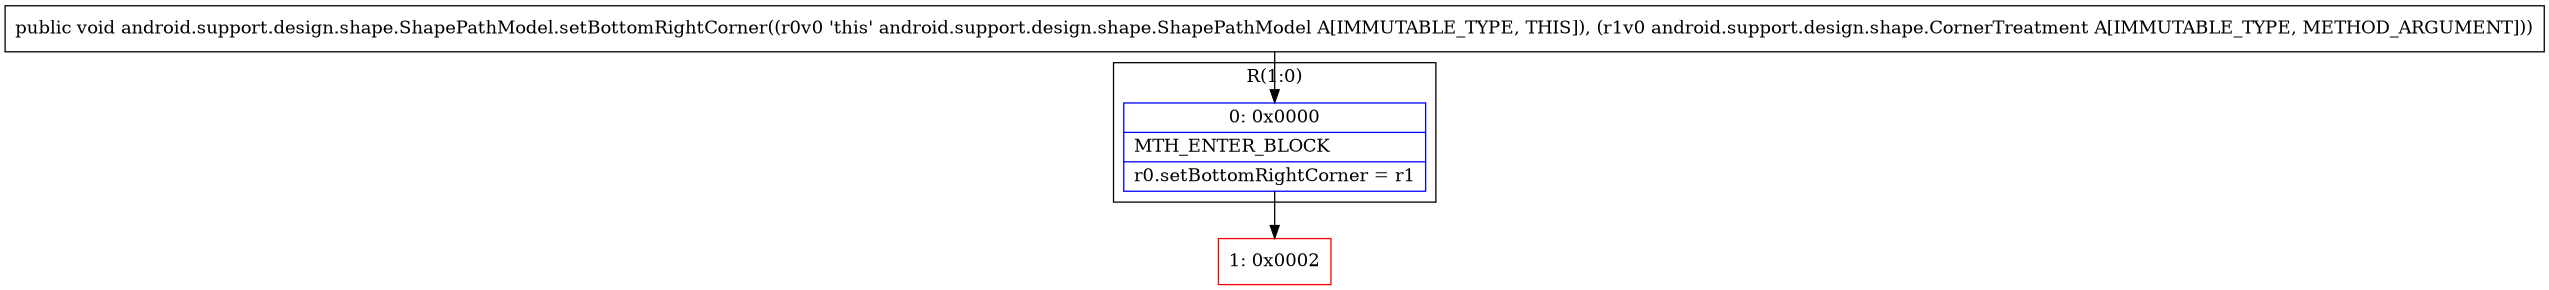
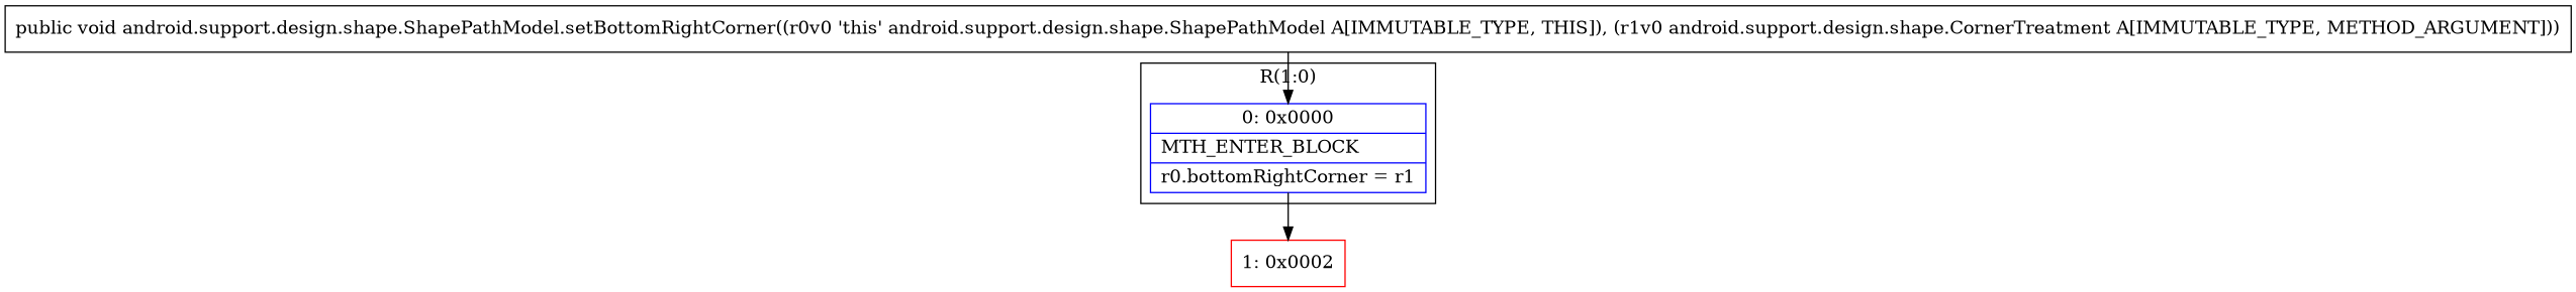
  digraph {
    node [shape=record]
-   n1 [color=blue label="{0\:\ 0x0000|MTH_ENTER_BLOCK\l|r0.setBottomRightCorner = r1\l}"]
+   n1 [color=blue label="{0\:\ 0x0000|MTH_ENTER_BLOCK\l|r0.bottomRightCorner = r1\l}"]
    n2 [color=red label="{1\:\ 0x0002}"]
    n3 [label="{public void android.support.design.shape.ShapePathModel.setBottomRightCorner((r0v0 'this' android.support.design.shape.ShapePathModel A[IMMUTABLE_TYPE, THIS]), (r1v0 android.support.design.shape.CornerTreatment A[IMMUTABLE_TYPE, METHOD_ARGUMENT])) }"]
    subgraph cluster_1 {
      label="R(1:0)"
      n1
    }
    n1 -> n2
    n3 -> n1
  }
